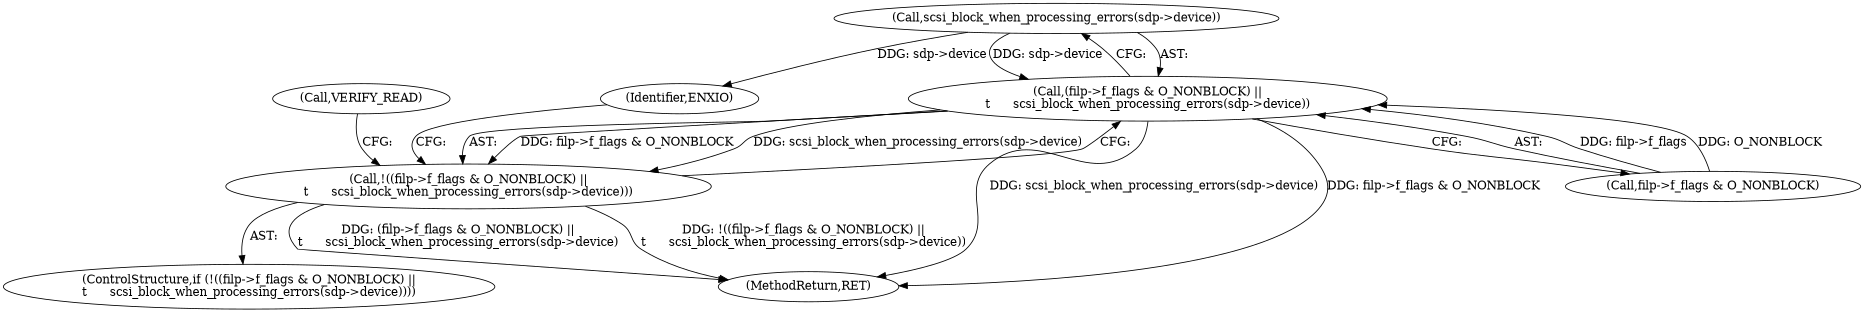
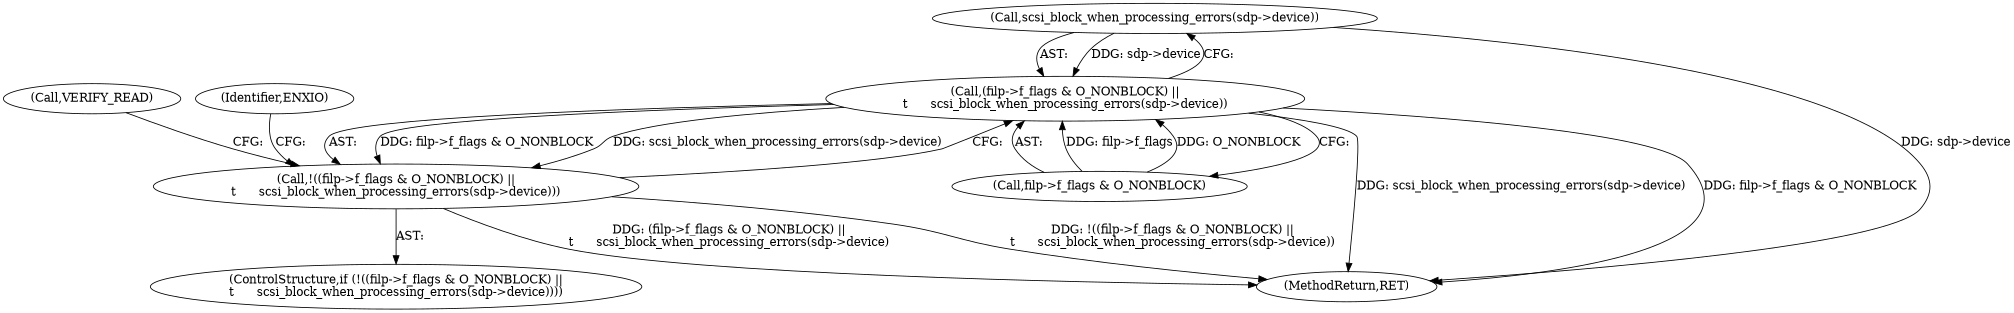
  digraph {
    n1 [label="(Call,scsi_block_when_processing_errors(sdp->device))"]
    n2 [label="(Call,(filp->f_flags & O_NONBLOCK) ||\n\t      scsi_block_when_processing_errors(sdp->device))"]
    n3 [label="(MethodReturn,RET)"]
    n4 [label="(Call,!((filp->f_flags & O_NONBLOCK) ||\n\t      scsi_block_when_processing_errors(sdp->device)))"]
    n5 [label="(Call,filp->f_flags & O_NONBLOCK)"]
    n6 [label="(ControlStructure,if (!((filp->f_flags & O_NONBLOCK) ||\n\t      scsi_block_when_processing_errors(sdp->device))))"]
    n7 [label="(Call,VERIFY_READ)"]
    n8 [label="(Identifier,ENXIO)"]
    n1 -> n2 [label="AST: "]
    n1 -> n2 [label="DDG: sdp->device"]
-   n1 -> n8 [label="DDG: sdp->device"]
+   n1 -> n3 [label="DDG: sdp->device"]
    n2 -> n1 [label="CFG: "]
    n2 -> n3 [label="DDG: scsi_block_when_processing_errors(sdp->device)"]
    n2 -> n3 [label="DDG: filp->f_flags & O_NONBLOCK"]
    n2 -> n4 [label="AST: "]
    n2 -> n4 [label="DDG: filp->f_flags & O_NONBLOCK"]
    n2 -> n4 [label="DDG: scsi_block_when_processing_errors(sdp->device)"]
    n2 -> n5 [label="CFG: "]
    n4 -> n2 [label="CFG: "]
    n4 -> n3 [label="DDG: !((filp->f_flags & O_NONBLOCK) ||\n\t      scsi_block_when_processing_errors(sdp->device))"]
    n4 -> n3 [label="DDG: (filp->f_flags & O_NONBLOCK) ||\n\t      scsi_block_when_processing_errors(sdp->device)"]
    n4 -> n6 [label="AST: "]
    n5 -> n2 [label="AST: "]
    n5 -> n2 [label="DDG: filp->f_flags"]
    n5 -> n2 [label="DDG: O_NONBLOCK"]
    n7 -> n4 [label="CFG: "]
    n8 -> n4 [label="CFG: "]
  }
